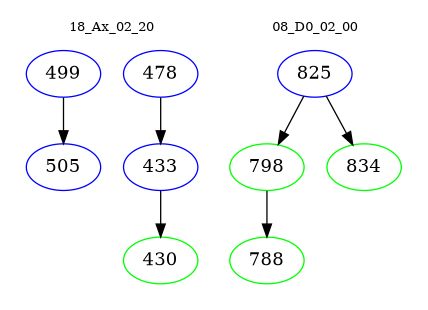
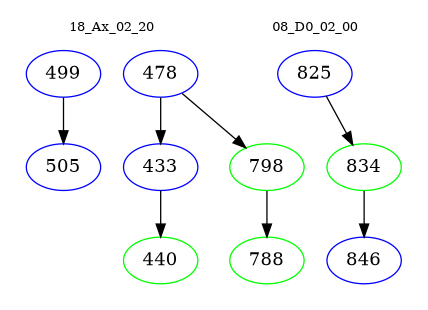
  digraph {
    node [color=blue]
    edge [color=black]
    n1 [label=478]
    n2 [label=433]
    n3 [label=499]
-   n4 [color=green label=430]
+   n4 [color=green label=440]
    n5 [label=505]
    n6 [label=825]
    n7 [color=green label=798]
    n8 [color=green label=834]
    n9 [color=green label=788]
+   n10 [label=846]
    subgraph cluster_1 {
      color=white
      fontsize=10
      label="18_Ax_02_20"
      n1
      n2
      n3
      n4
      n5
    }
    subgraph cluster_2 {
      color=white
      fontsize=10
      label="08_D0_02_00"
      n6
      n7
      n8
      n9
+     n10
    }
    n1 -> n2
    n2 -> n4
    n3 -> n5
-   n6 -> n7
+   n1 -> n7
    n6 -> n8
    n7 -> n9
+   n8 -> n10
  }
